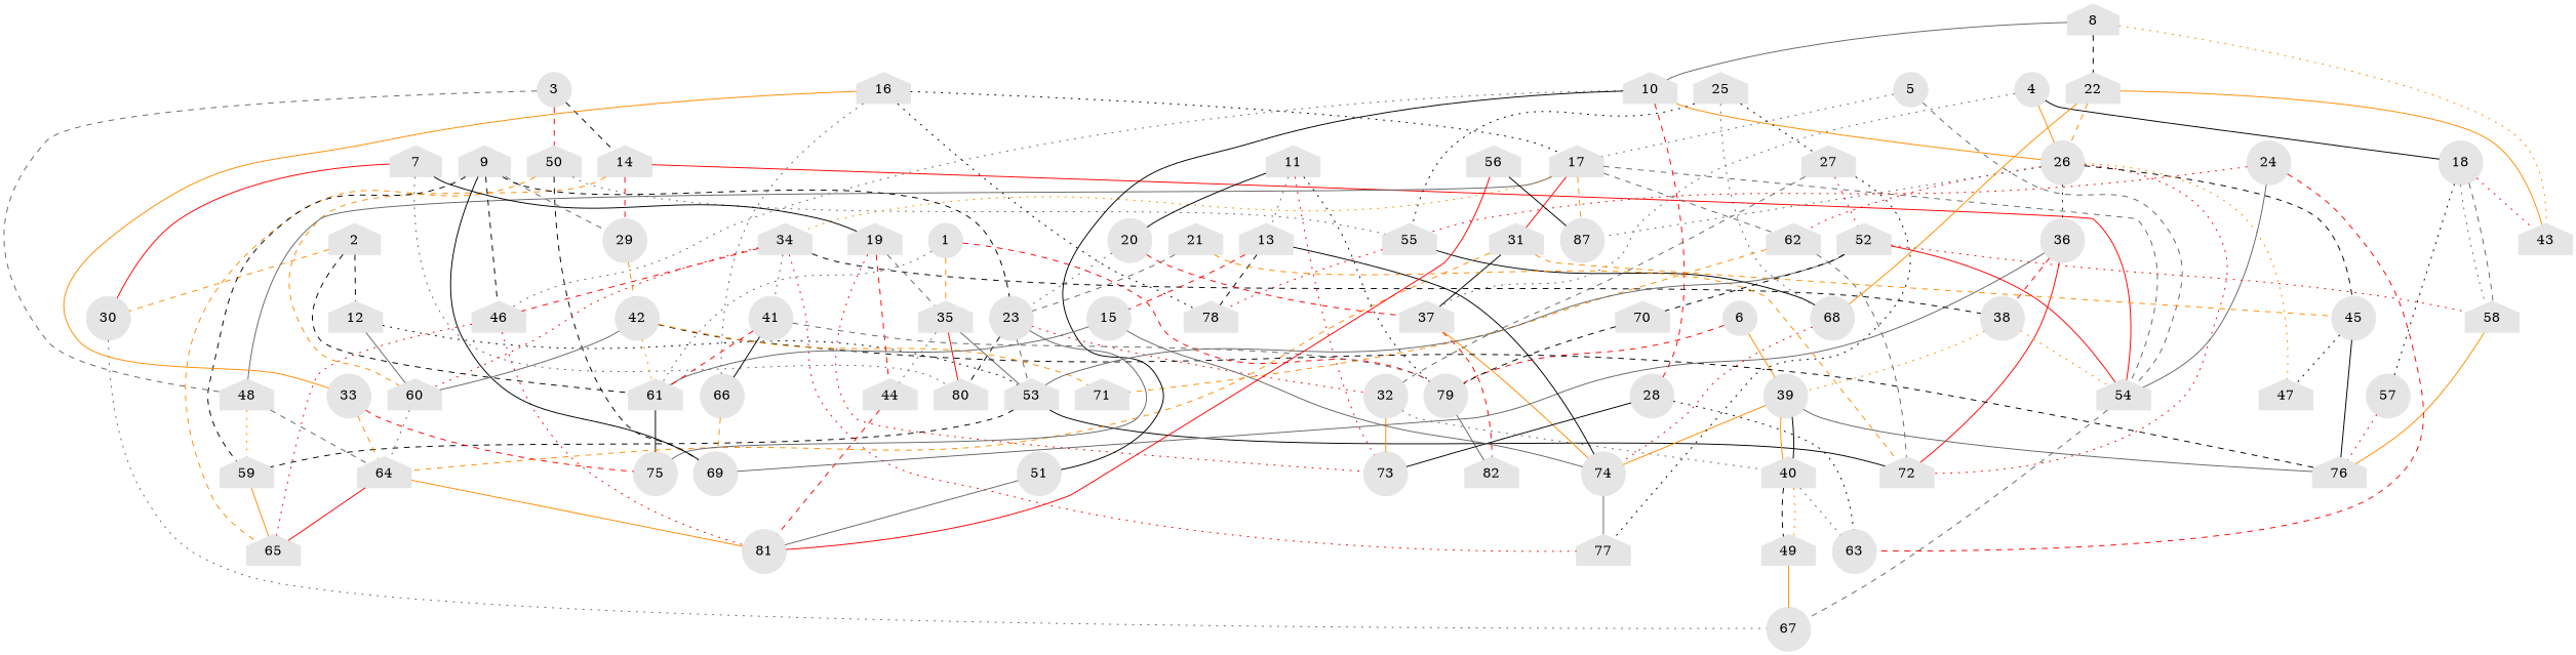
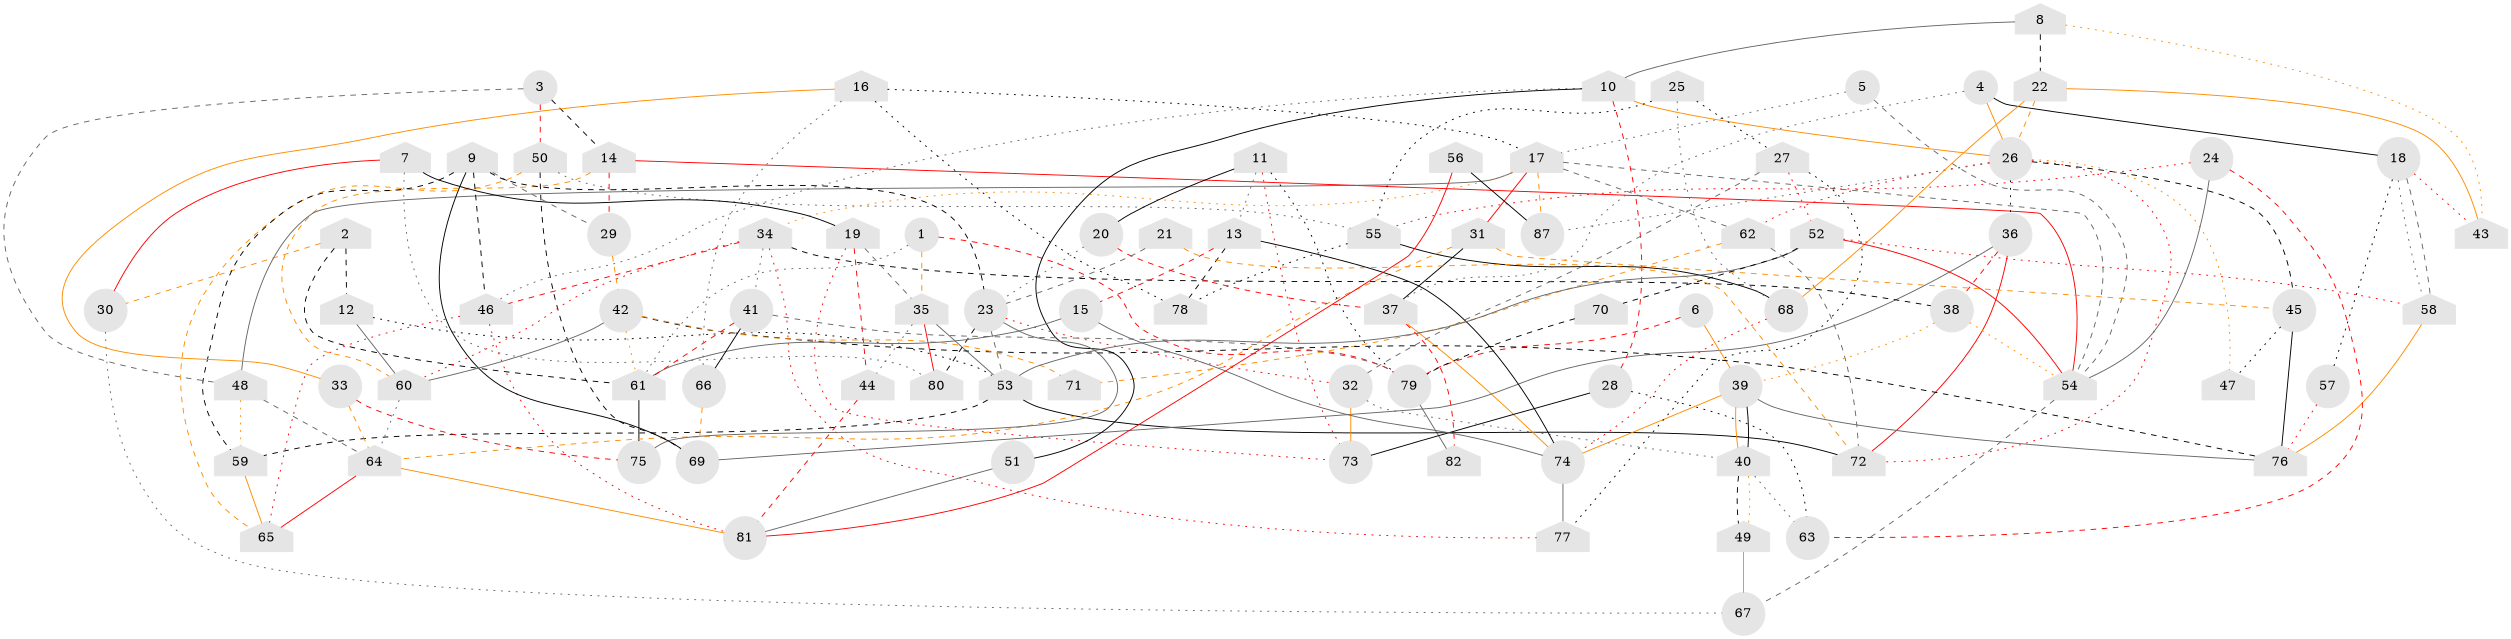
  graph {
    node [color=gray90 shape=house style=filled]
    edge [color=gray40 style=dashed]
    1 [shape=circle]
    35
    61
    79 [shape=circle]
    80
    53
    44
    75 [shape=circle]
    82
    2
    12
    30 [shape=circle]
    60
    67 [shape=circle]
    3 [shape=circle]
    14
    48
    50
    54
    29 [shape=circle]
    59
    64
    69 [shape=circle]
    55
    65
    4 [shape=circle]
    18 [shape=circle]
    26 [shape=circle]
    37
    43
    57 [shape=circle]
    58
    62
    n34 [label=87 shape=circle]
    72
    36 [shape=circle]
    45 [shape=circle]
    47
    74 [shape=circle]
    5 [shape=circle]
    17
    31
    34
    6 [shape=circle]
    39 [shape=circle]
    40
    76
    7
    19
    73 [shape=circle]
    8
    10
    22
    46
    28 [shape=circle]
    51 [shape=circle]
    68 [shape=circle]
    23 [shape=circle]
    9
    32 [shape=circle]
    42 [shape=circle]
    81 [shape=circle]
    63 [shape=circle]
    11
    13
    20 [shape=circle]
    15 [shape=circle]
    78
    77
    16
    33 [shape=circle]
    66 [shape=circle]
    38 [shape=circle]
    41 [shape=circle]
    71
    21
    24 [shape=circle]
    25
    27
    52
    70
    49
    56
    1 -- 35 [color=darkorange]
    1 -- 61 [style=dotted]
    1 -- 79 [color=red]
    35 -- 80 [color=red style=solid]
    35 -- 53 [style=solid]
    35 -- 44 [style=dotted]
    61 -- 75 [color=black style=solid]
    79 -- 82 [style=solid]
    53 -- 59 [color=black]
    53 -- 72 [color=black style=solid]
    44 -- 81 [color=red]
    2 -- 61 [color=black]
    2 -- 12 [color=black]
    2 -- 30 [color=darkorange]
    12 -- 53 [color=black style=dotted]
    12 -- 60 [style=solid]
    30 -- 67 [style=dotted]
    60 -- 64 [style=dotted]
    3 -- 14 [color=black]
    3 -- 48
    3 -- 50 [color=red]
    14 -- 60 [color=darkorange]
    14 -- 54 [color=red style=solid]
    14 -- 29 [color=red]
    48 -- 59 [color=darkorange style=dotted]
    48 -- 64
    50 -- 69 [color=black]
    50 -- 55 [style=dotted]
    50 -- 65 [color=darkorange]
    54 -- 67
    29 -- 42 [color=darkorange]
    59 -- 65 [color=darkorange style=solid]
    64 -- 65 [color=red style=solid]
    64 -- 81 [color=darkorange style=solid]
    55 -- 68 [color=black style=solid]
-   55 -- 78 [color=red style=dotted]
+   55 -- 78 [color=black style=dotted]
    4 -- 18 [color=black style=solid]
    4 -- 26 [color=darkorange style=solid]
    4 -- 37 [style=dotted]
    18 -- 43 [color=red style=dotted]
    18 -- 57 [color=black style=dotted]
    18 -- 58 [style=dotted]
    18 -- 58
    26 -- 62 [color=red style=dotted]
    26 -- n34 [style=dotted]
    26 -- 72 [color=red style=dotted]
    26 -- 36 [color=black style=dotted]
    26 -- 45 [color=black]
    26 -- 47 [color=darkorange style=dotted]
    37 -- 82 [color=red]
    37 -- 74 [color=darkorange style=solid]
    57 -- 76 [color=red style=dotted]
    58 -- 76 [color=darkorange style=solid]
    62 -- 72
    62 -- 71 [color=darkorange]
    36 -- 69 [style=solid]
    36 -- 72 [color=red style=solid]
    36 -- 38 [color=red]
    45 -- 47 [color=black style=dotted]
    45 -- 76 [color=black style=solid]
    74 -- 77 [style=solid]
    5 -- 54
    5 -- 17 [style=dotted]
    17 -- 48 [style=solid]
    17 -- 54
    17 -- 62
    17 -- n34 [color=darkorange]
    17 -- 31 [color=red style=solid]
    17 -- 34 [color=darkorange style=dotted]
    31 -- 64 [color=darkorange]
    31 -- 37 [color=black style=solid]
    31 -- 45 [color=darkorange]
    34 -- 60 [color=red style=dotted]
    34 -- 46 [color=red]
    34 -- 77 [color=red style=dotted]
    34 -- 38 [color=black]
    34 -- 41 [style=dotted]
    6 -- 79 [color=red]
    6 -- 39 [color=darkorange style=solid]
    39 -- 74 [color=darkorange style=solid]
    39 -- 40 [color=darkorange style=solid]
    39 -- 40 [color=black style=solid]
    39 -- 76 [style=solid]
    40 -- 63 [style=dotted]
    40 -- 49 [color=black]
    40 -- 49 [color=darkorange style=dotted]
    7 -- 80 [style=dotted]
    7 -- 30 [color=red style=solid]
    7 -- 19 [color=black style=solid]
    19 -- 35
    19 -- 44 [color=red]
    19 -- 73 [color=red style=dotted]
    8 -- 43 [color=darkorange style=dotted]
    8 -- 10 [style=solid]
    8 -- 22 [color=black]
    10 -- 26 [color=darkorange style=solid]
    10 -- 46 [style=dotted]
    10 -- 28 [color=red]
    10 -- 51 [color=black style=solid]
    22 -- 26 [color=darkorange]
    22 -- 43 [color=darkorange style=solid]
    22 -- 68 [color=darkorange style=solid]
    46 -- 65 [color=red style=dotted]
    46 -- 81 [color=red style=dotted]
    28 -- 73 [color=black style=solid]
    28 -- 63 [color=black style=dotted]
    51 -- 81 [style=solid]
    68 -- 74 [color=red style=dotted]
    23 -- 80 [color=black]
    23 -- 53
    23 -- 75 [style=solid]
    23 -- 32 [color=red style=dotted]
    9 -- 29
    9 -- 59 [color=black]
    9 -- 69 [color=black style=solid]
    9 -- 46 [color=black]
    9 -- 23 [color=black]
    32 -- 40 [style=dotted]
    32 -- 73 [color=darkorange style=solid]
    42 -- 61 [color=darkorange style=dotted]
    42 -- 60 [style=solid]
    42 -- 76 [color=black]
    42 -- 71 [color=darkorange]
    11 -- 79 [color=black style=dotted]
    11 -- 73 [color=red style=dotted]
    11 -- 13 [style=dotted]
    11 -- 20 [color=black style=solid]
    13 -- 74 [color=black style=solid]
    13 -- 15 [color=red]
    13 -- 78 [color=black]
    20 -- 37 [color=red]
    20 -- 23 [style=dotted]
    15 -- 61 [style=solid]
    15 -- 74 [style=solid]
    16 -- 17 [color=black style=dotted]
    16 -- 78 [color=black style=dotted]
    16 -- 33 [color=darkorange style=solid]
    16 -- 66 [style=dotted]
    33 -- 75 [color=red]
    33 -- 64 [color=darkorange]
    66 -- 69 [color=darkorange]
    38 -- 54 [color=darkorange style=dotted]
    38 -- 39 [color=darkorange style=dotted]
    41 -- 61 [color=red]
    41 -- 79
    41 -- 66 [color=black style=solid]
    21 -- 72 [color=darkorange]
    21 -- 23
    24 -- 54 [style=solid]
    24 -- 55 [color=red style=dotted]
    24 -- 63 [color=red]
    25 -- 55 [color=black style=dotted]
    25 -- 68 [style=dotted]
    25 -- 27 [color=black style=dotted]
    27 -- 32
    27 -- 77 [color=black style=dotted]
    27 -- 52 [color=red style=dotted]
    52 -- 53 [style=solid]
    52 -- 54 [color=red style=solid]
    52 -- 58 [color=red style=dotted]
    52 -- 70 [color=black]
    70 -- 79 [color=black]
    49 -- 67 [color=darkorange style=solid]
    56 -- n34 [color=black style=solid]
    56 -- 81 [color=red style=solid]
  }
